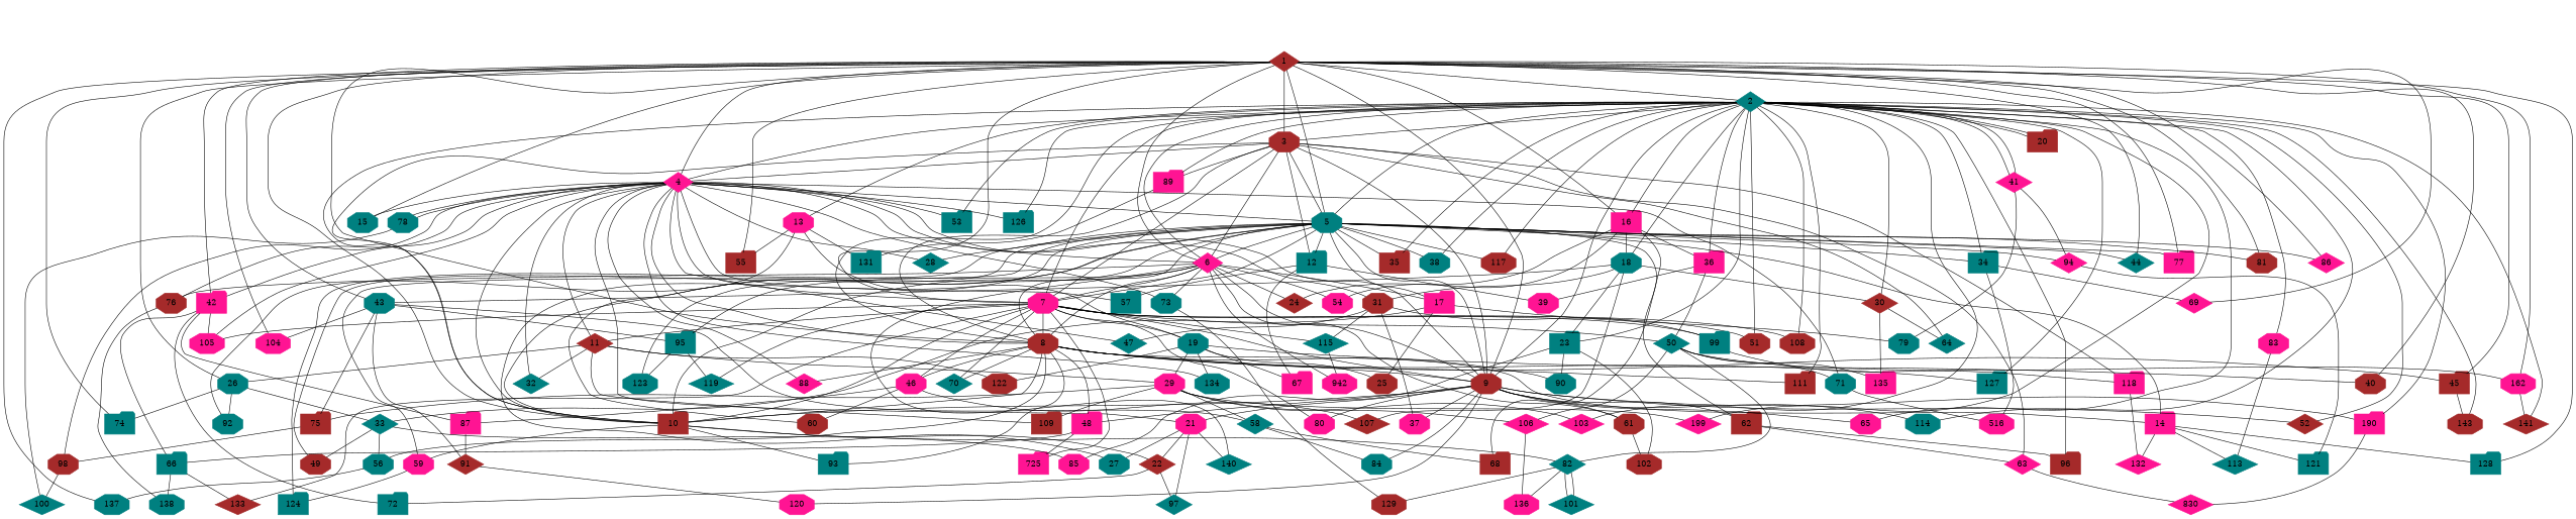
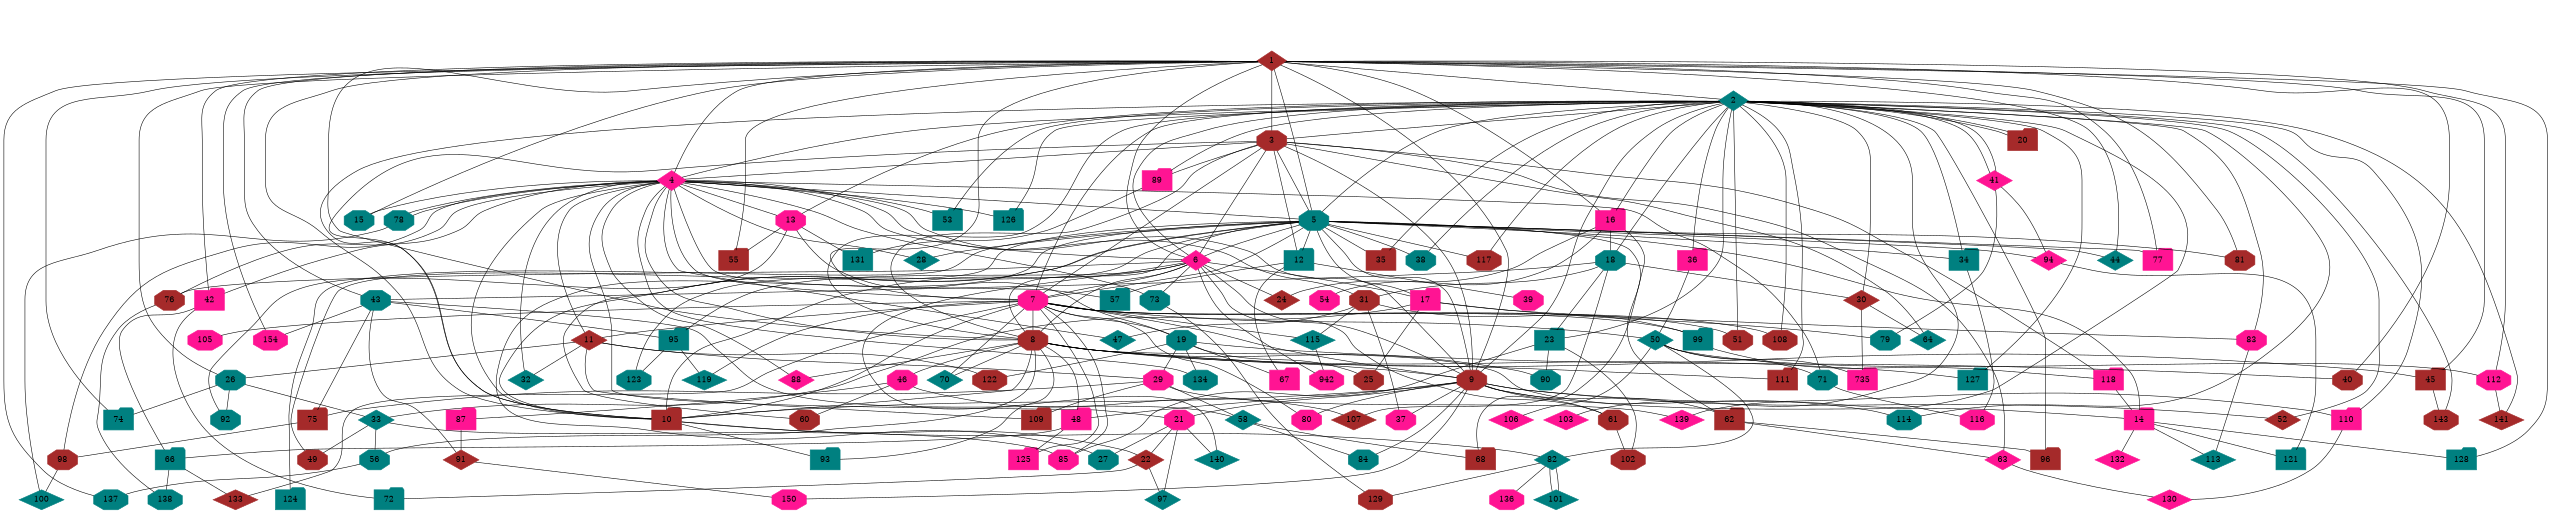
  graph {
    node [color=teal shape=octagon style=filled]
    1 [color=brown shape=diamond]
    2 [shape=diamond]
    3 [color=brown]
    4 [color=deeppink shape=diamond]
    5
    6 [color=deeppink shape=diamond]
    7 [color=deeppink]
    8 [color=brown]
    9 [color=brown]
    10 [color=brown shape=folder]
    15
    16 [color=deeppink shape=folder]
    26
    40 [color=brown]
    42 [color=deeppink shape=folder]
    43
    44 [shape=diamond]
    45 [color=brown shape=folder]
    55 [color=brown shape=folder]
-   69 [color=deeppink shape=diamond]
    74 [shape=folder]
    77 [color=deeppink shape=folder]
    81 [color=brown]
-   86 [color=deeppink shape=diamond]
-   104 [color=deeppink]
-   112 [color=deeppink label=162]
+   104 [color=deeppink label=154]
+   112 [color=deeppink]
    128 [shape=folder]
    137
    13 [color=deeppink]
    18
    20 [color=brown shape=folder]
    23 [shape=folder]
    30 [color=brown shape=diamond]
    34 [shape=folder]
    35 [color=brown shape=folder]
    36 [color=deeppink shape=folder]
    38
    41 [color=deeppink shape=diamond]
    51 [color=brown]
    52 [color=brown shape=diamond]
    53 [shape=folder]
-   65 [color=deeppink]
    83 [color=deeppink]
    89 [color=deeppink shape=folder]
    96 [color=brown shape=folder]
    103 [color=deeppink shape=diamond]
    108 [color=brown]
-   110 [color=deeppink shape=folder label=190]
+   110 [color=deeppink shape=folder]
    111 [color=brown shape=folder]
    114
    117 [color=brown]
    126 [shape=folder]
    127 [shape=folder]
-   139 [color=deeppink shape=diamond label=199]
+   139 [color=deeppink shape=diamond]
    141 [color=brown shape=diamond]
    143 [color=brown]
    12 [shape=folder]
    63 [color=deeppink shape=diamond]
    64 [shape=diamond]
    118 [color=deeppink shape=folder]
    11 [color=brown shape=diamond]
    21 [color=deeppink]
    28 [shape=diamond]
    31 [color=brown]
    32 [shape=diamond]
    47 [shape=diamond]
    57 [shape=folder]
    71
    73
    76 [color=brown]
    78
    88 [color=deeppink shape=diamond]
    98 [color=brown]
    134
    14 [color=deeppink shape=folder]
    17 [color=deeppink shape=folder]
    27
    49 [color=brown]
-   59 [color=deeppink]
    60 [color=brown]
    62 [color=brown shape=folder]
    94 [color=deeppink shape=diamond]
    123
    124 [shape=folder]
    24 [color=brown shape=diamond]
    54 [color=deeppink]
    61 [color=brown]
    95 [shape=folder]
    140 [shape=diamond]
    n90 [color=deeppink label=942]
    19
    46 [color=deeppink]
    50 [shape=diamond]
    70 [shape=diamond]
    80 [color=deeppink]
    99 [shape=folder]
    105 [color=deeppink]
    115 [shape=diamond]
    119 [shape=diamond]
-   125 [color=deeppink shape=folder label=725]
+   125 [color=deeppink shape=folder]
    133 [color=brown shape=diamond]
    48 [color=deeppink shape=folder]
    56
    90
    93 [shape=folder]
    37 [color=deeppink]
    84
-   120 [color=deeppink]
+   120 [color=deeppink label=150]
    22 [color=brown shape=diamond]
    82 [shape=diamond]
    68 [color=brown shape=folder]
    92
    33 [shape=diamond]
    72 [shape=folder]
    66 [shape=folder]
    87 [color=deeppink shape=folder]
    58 [shape=diamond]
    75 [color=brown shape=folder]
    91 [color=brown shape=diamond]
    131 [shape=folder]
    107 [color=brown shape=diamond]
    85 [color=deeppink]
    102 [color=brown]
-   135 [color=deeppink shape=folder]
-   116 [color=deeppink label=516]
+   135 [color=deeppink shape=folder label=735]
+   116 [color=deeppink]
    39 [color=deeppink]
    79
    113 [shape=diamond]
-   130 [color=deeppink shape=diamond label=830]
+   130 [color=deeppink shape=diamond]
    67 [color=deeppink shape=folder]
    132 [color=deeppink shape=diamond]
    29 [color=deeppink]
    109 [color=brown shape=folder]
    122 [color=brown]
    97 [shape=diamond]
    129 [color=brown]
    138
    100 [shape=diamond]
    121 [shape=folder]
    25 [color=brown]
    106 [color=deeppink shape=diamond]
    101 [shape=diamond]
    136 [color=deeppink]
    1 -- 2
    1 -- 3
    1 -- 4
    1 -- 5
    1 -- 6
    1 -- 7
    1 -- 8
    1 -- 9
    1 -- 10
    1 -- 15
    1 -- 16
    1 -- 26
    1 -- 40
    1 -- 42
    1 -- 43
    1 -- 44
    1 -- 45
    1 -- 55
-   1 -- 69
    1 -- 74
    1 -- 77
    1 -- 81
-   1 -- 86
    1 -- 104
    1 -- 112
    1 -- 128
    1 -- 137
    2 -- 3
    2 -- 4
    2 -- 5
    2 -- 6
    2 -- 7
    2 -- 8
    2 -- 9
    2 -- 10
    2 -- 16
    2 -- 13
    2 -- 18
    2 -- 20
    2 -- 20
    2 -- 23
    2 -- 30
    2 -- 34
    2 -- 35
    2 -- 36
    2 -- 38
    2 -- 41
    2 -- 41
    2 -- 51
    2 -- 52
    2 -- 53
-   2 -- 65
    2 -- 83
    2 -- 89
    2 -- 96
    2 -- 103
    2 -- 108
    2 -- 110
    2 -- 111
    2 -- 114
    2 -- 117
    2 -- 126
    2 -- 127
    2 -- 139
    2 -- 141
    2 -- 143
    3 -- 4
    3 -- 5
    3 -- 6
    3 -- 7
    3 -- 8
    3 -- 9
    3 -- 10
    3 -- 89
    3 -- 12
    3 -- 63
    3 -- 64
    3 -- 118
    4 -- 5
    4 -- 6
    4 -- 7
    4 -- 8
    4 -- 9
    4 -- 10
    4 -- 15
    4 -- 42
-   4 -- 105
+   4 -- 13
    4 -- 53
    4 -- 126
    4 -- 11
    4 -- 21
    4 -- 28
    4 -- 31
    4 -- 32
    4 -- 47
    4 -- 57
    4 -- 71
    4 -- 73
    4 -- 76
    4 -- 78
    4 -- 78
    4 -- 88
    4 -- 98
    4 -- 134
    5 -- 6
    5 -- 7
    5 -- 8
    5 -- 9
    5 -- 10
    5 -- 44
    5 -- 77
    5 -- 81
-   5 -- 86
    5 -- 34
    5 -- 35
    5 -- 38
    5 -- 117
    5 -- 12
    5 -- 28
    5 -- 14
    5 -- 17
    5 -- 27
    5 -- 49
-   5 -- 59
    5 -- 60
    5 -- 62
    5 -- 94
    5 -- 123
    5 -- 124
    6 -- 7
    6 -- 8
    6 -- 9
    6 -- 10
    6 -- 73
    6 -- 76
    6 -- 17
    6 -- 24
-   6 -- 54
    6 -- 61
    6 -- 95
    6 -- 140
    6 -- n90
    7 -- 8
    7 -- 9
    7 -- 10
    7 -- 51
    7 -- 108
    7 -- 11
    7 -- 19
-   7 -- 46
+   7 -- 85
    7 -- 50
    7 -- 70
    7 -- 80
    7 -- 99
    7 -- 105
    7 -- 115
    7 -- 119
    7 -- 125
    7 -- 133
    8 -- 9
    8 -- 10
    8 -- 45
    8 -- 111
    8 -- 127
    8 -- 88
    8 -- 14
    8 -- 46
    8 -- 70
    8 -- 48
    8 -- 56
    8 -- 90
    8 -- 93
    9 -- 10
    9 -- 52
-   9 -- 65
    9 -- 110
    9 -- 114
    9 -- 21
    9 -- 62
    9 -- 61
    9 -- 80
    9 -- 48
    9 -- 37
    9 -- 84
    9 -- 120
-   10 -- 59
    10 -- 93
    10 -- 22
    10 -- 82
    16 -- 18
-   16 -- 36
    16 -- 24
    16 -- 54
    16 -- 68
    26 -- 74
    26 -- 92
    26 -- 33
-   42 -- 105
    42 -- 72
    42 -- 66
-   42 -- 87
    43 -- 104
    43 -- 95
    43 -- 58
    43 -- 75
    43 -- 91
    45 -- 143
    112 -- 141
    13 -- 55
    13 -- 19
    13 -- 92
    13 -- 131
    18 -- 43
    18 -- 23
    18 -- 30
    18 -- 31
    18 -- 107
    23 -- 90
    23 -- 85
    23 -- 102
    30 -- 64
    30 -- 135
-   34 -- 69
    34 -- 116
    36 -- 50
-   36 -- 39
    41 -- 94
    41 -- 79
    83 -- 113
    89 -- 131
    110 -- 130
    12 -- 57
    12 -- 39
    12 -- 67
    63 -- 130
-   118 -- 132
+   118 -- 14
    11 -- 26
    11 -- 32
    11 -- 29
    11 -- 109
    11 -- 122
    21 -- 27
    21 -- 140
    21 -- 22
    21 -- 97
    31 -- 47
    31 -- 99
    31 -- 115
    31 -- 37
    71 -- 116
    73 -- 129
    76 -- 138
    78 -- 100
    98 -- 100
    14 -- 128
    14 -- 113
    14 -- 132
    14 -- 121
+   17 -- 83
    17 -- 33
    17 -- 79
    17 -- 25
-   59 -- 124
    62 -- 96
    62 -- 63
    94 -- 121
    61 -- 102
    95 -- 123
    95 -- 119
    19 -- 40
    19 -- 134
    19 -- 67
    19 -- 29
    19 -- 122
    19 -- 25
    46 -- 60
    46 -- 87
    46 -- 107
    50 -- 112
    50 -- 71
    50 -- 82
    50 -- 135
    50 -- 106
    99 -- 118
    115 -- n90
    48 -- 125
    48 -- 66
    56 -- 137
    22 -- 72
    22 -- 97
    82 -- 129
    82 -- 101
    82 -- 101
    82 -- 136
    33 -- 49
    33 -- 56
    33 -- 85
    66 -- 133
    66 -- 138
    87 -- 91
    58 -- 84
    58 -- 68
    75 -- 98
    91 -- 120
-   29 -- 103
    29 -- 139
    29 -- 58
    29 -- 75
    29 -- 109
-   29 -- 106
-   106 -- 136
  }
